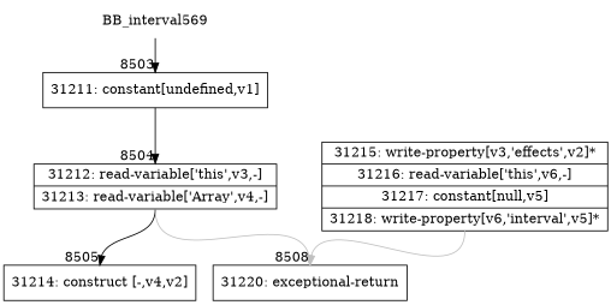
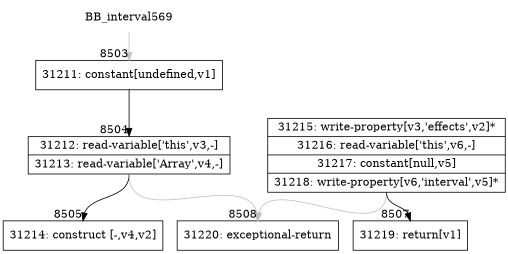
  digraph {
    rankdir=TD
    node [shape=record]
    edge [headport=n tailport=s]
    n1 [label=BB_interval569 shape=none]
    n2 [label="{31211: constant[undefined,v1]}"]
    n3 [label="{31212: read-variable['this',v3,-]|31213: read-variable['Array',v4,-]}"]
    n4 [label="{31214: construct [-,v4,v2]}"]
    n5 [label="{31220: exceptional-return}"]
    n6 [label="{31215: write-property[v3,'effects',v2]*|31216: read-variable['this',v6,-]|31217: constant[null,v5]|31218: write-property[v6,'interval',v5]*}"]
-   n1 -> n2 [headlabel="    8503"]
+   n7 [label="{31219: return[v1]}"]
+   n1 -> n2 [headlabel="    8503" color=gray]
    n2 -> n3 [headlabel="      8504"]
    n3 -> n4 [headlabel="      8505"]
    n3 -> n5 [color=gray headlabel="      8508"]
    n6 -> n5 [color=gray]
+   n6 -> n7 [headlabel="      8507"]
  }
